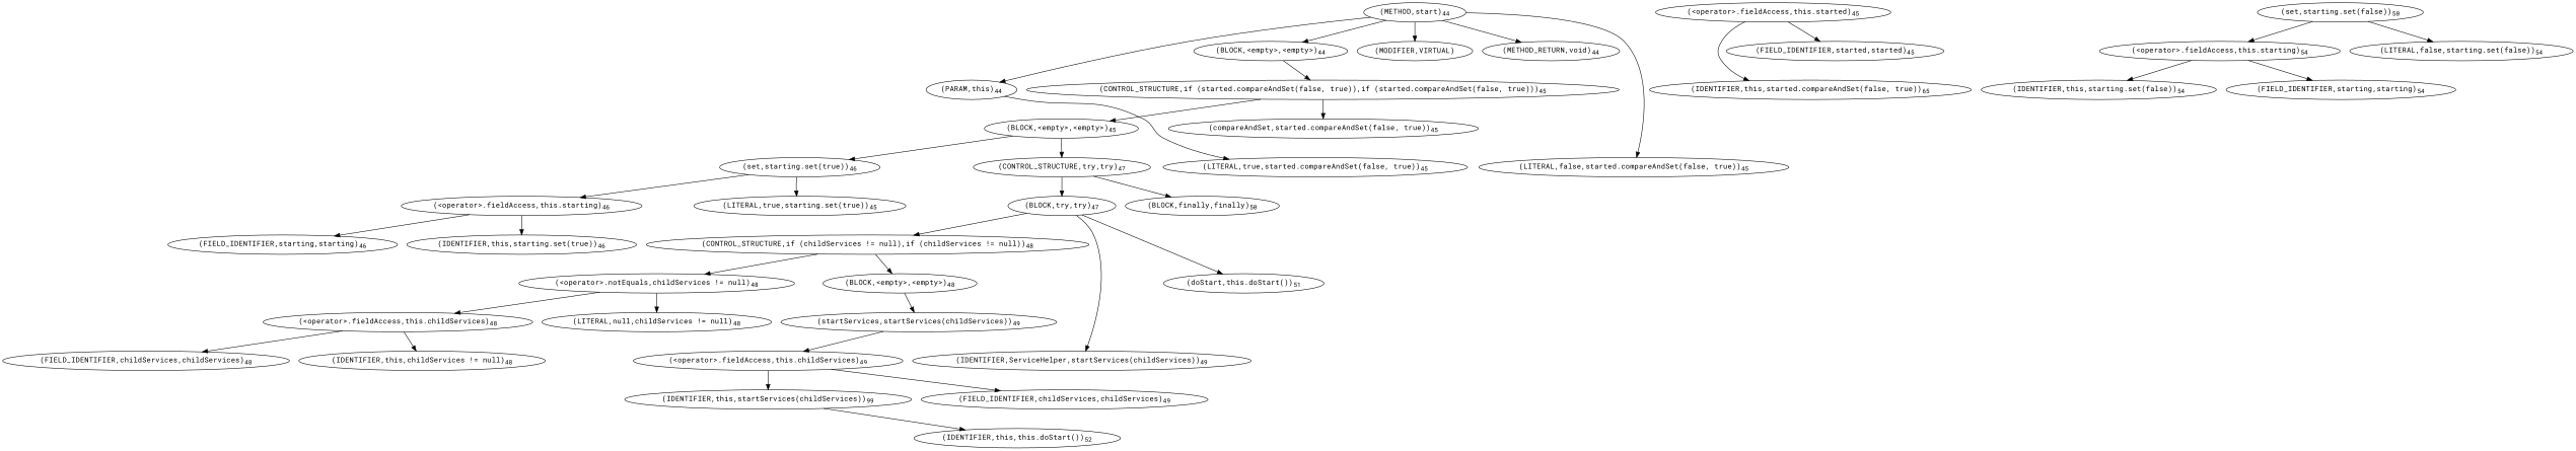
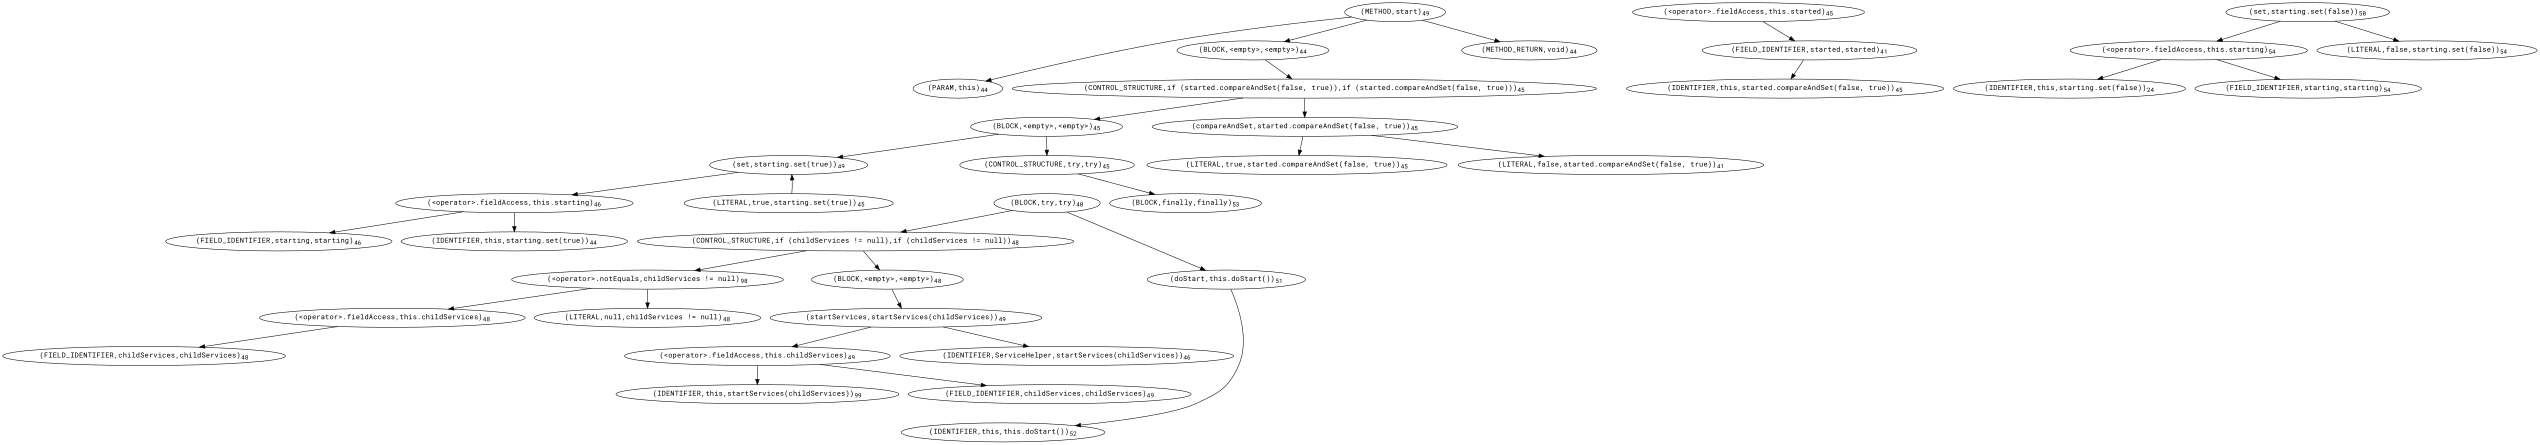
  digraph {
    fontname="Roboto Mono"
    node [fontname="Roboto Mono"]
    edge [fontname="Roboto Mono"]
-   n1 [label=<(METHOD,start)<SUB>44</SUB>>]
+   n1 [label=<(METHOD,start)<SUB>49</SUB>>]
    n2 [label=<(PARAM,this)<SUB>44</SUB>>]
    n3 [label=<(BLOCK,&lt;empty&gt;,&lt;empty&gt;)<SUB>44</SUB>>]
-   n4 [label=<(MODIFIER,VIRTUAL)>]
    n5 [label=<(METHOD_RETURN,void)<SUB>44</SUB>>]
    n6 [label=<(CONTROL_STRUCTURE,if (started.compareAndSet(false, true)),if (started.compareAndSet(false, true)))<SUB>45</SUB>>]
    n7 [label=<(compareAndSet,started.compareAndSet(false, true))<SUB>45</SUB>>]
    n8 [label=<(BLOCK,&lt;empty&gt;,&lt;empty&gt;)<SUB>45</SUB>>]
-   n9 [label=<(LITERAL,false,started.compareAndSet(false, true))<SUB>45</SUB>>]
+   n9 [label=<(LITERAL,false,started.compareAndSet(false, true))<SUB>41</SUB>>]
    n10 [label=<(LITERAL,true,started.compareAndSet(false, true))<SUB>45</SUB>>]
-   n11 [label=<(set,starting.set(true))<SUB>46</SUB>>]
-   n12 [label=<(CONTROL_STRUCTURE,try,try)<SUB>47</SUB>>]
+   n11 [label=<(set,starting.set(true))<SUB>49</SUB>>]
+   n12 [label=<(CONTROL_STRUCTURE,try,try)<SUB>45</SUB>>]
    n13 [label=<(&lt;operator&gt;.fieldAccess,this.started)<SUB>45</SUB>>]
-   n14 [label=<(IDENTIFIER,this,started.compareAndSet(false, true))<SUB>65</SUB>>]
-   n15 [label=<(FIELD_IDENTIFIER,started,started)<SUB>45</SUB>>]
+   n14 [label=<(IDENTIFIER,this,started.compareAndSet(false, true))<SUB>45</SUB>>]
+   n15 [label=<(FIELD_IDENTIFIER,started,started)<SUB>41</SUB>>]
    n16 [label=<(&lt;operator&gt;.fieldAccess,this.starting)<SUB>46</SUB>>]
    n17 [label=<(LITERAL,true,starting.set(true))<SUB>45</SUB>>]
-   n18 [label=<(BLOCK,try,try)<SUB>47</SUB>>]
-   n19 [label=<(BLOCK,finally,finally)<SUB>50</SUB>>]
-   n20 [label=<(IDENTIFIER,this,starting.set(true))<SUB>46</SUB>>]
+   n18 [label=<(BLOCK,try,try)<SUB>40</SUB>>]
+   n19 [label=<(BLOCK,finally,finally)<SUB>53</SUB>>]
+   n20 [label=<(IDENTIFIER,this,starting.set(true))<SUB>44</SUB>>]
    n21 [label=<(FIELD_IDENTIFIER,starting,starting)<SUB>46</SUB>>]
    n22 [label=<(CONTROL_STRUCTURE,if (childServices != null),if (childServices != null))<SUB>48</SUB>>]
    n23 [label=<(doStart,this.doStart())<SUB>51</SUB>>]
-   n24 [label=<(&lt;operator&gt;.notEquals,childServices != null)<SUB>48</SUB>>]
+   n24 [label=<(&lt;operator&gt;.notEquals,childServices != null)<SUB>98</SUB>>]
    n25 [label=<(BLOCK,&lt;empty&gt;,&lt;empty&gt;)<SUB>48</SUB>>]
    n26 [label=<(IDENTIFIER,this,this.doStart())<SUB>52</SUB>>]
    n27 [label=<(&lt;operator&gt;.fieldAccess,this.childServices)<SUB>48</SUB>>]
    n28 [label=<(LITERAL,null,childServices != null)<SUB>48</SUB>>]
    n29 [label=<(startServices,startServices(childServices))<SUB>49</SUB>>]
-   n30 [label=<(IDENTIFIER,this,childServices != null)<SUB>48</SUB>>]
    n31 [label=<(FIELD_IDENTIFIER,childServices,childServices)<SUB>48</SUB>>]
-   n32 [label=<(IDENTIFIER,ServiceHelper,startServices(childServices))<SUB>49</SUB>>]
+   n32 [label=<(IDENTIFIER,ServiceHelper,startServices(childServices))<SUB>46</SUB>>]
    n33 [label=<(&lt;operator&gt;.fieldAccess,this.childServices)<SUB>49</SUB>>]
    n34 [label=<(IDENTIFIER,this,startServices(childServices))<SUB>99</SUB>>]
    n35 [label=<(FIELD_IDENTIFIER,childServices,childServices)<SUB>49</SUB>>]
    n36 [label=<(set,starting.set(false))<SUB>50</SUB>>]
    n37 [label=<(&lt;operator&gt;.fieldAccess,this.starting)<SUB>54</SUB>>]
    n38 [label=<(LITERAL,false,starting.set(false))<SUB>54</SUB>>]
-   n39 [label=<(IDENTIFIER,this,starting.set(false))<SUB>54</SUB>>]
+   n39 [label=<(IDENTIFIER,this,starting.set(false))<SUB>24</SUB>>]
    n40 [label=<(FIELD_IDENTIFIER,starting,starting)<SUB>54</SUB>>]
    n1 -> n2
    n1 -> n3
-   n1 -> n4
    n1 -> n5
    n3 -> n6
    n6 -> n7
    n6 -> n8
-   n1 -> n9
-   n2 -> n10
+   n7 -> n9
+   n7 -> n10
    n8 -> n11
    n8 -> n12
    n11 -> n16
-   n11 -> n17
-   n12 -> n18
+   n17 -> n11
    n12 -> n19
-   n13 -> n14
+   n15 -> n14
    n13 -> n15
    n16 -> n20
    n16 -> n21
    n18 -> n22
    n18 -> n23
    n22 -> n24
    n22 -> n25
-   n34 -> n26
+   n23 -> n26
    n24 -> n27
    n24 -> n28
    n25 -> n29
-   n27 -> n30
    n27 -> n31
-   n18 -> n32
+   n29 -> n32
    n29 -> n33
    n33 -> n34
    n33 -> n35
    n36 -> n37
    n36 -> n38
    n37 -> n39
    n37 -> n40
  }
